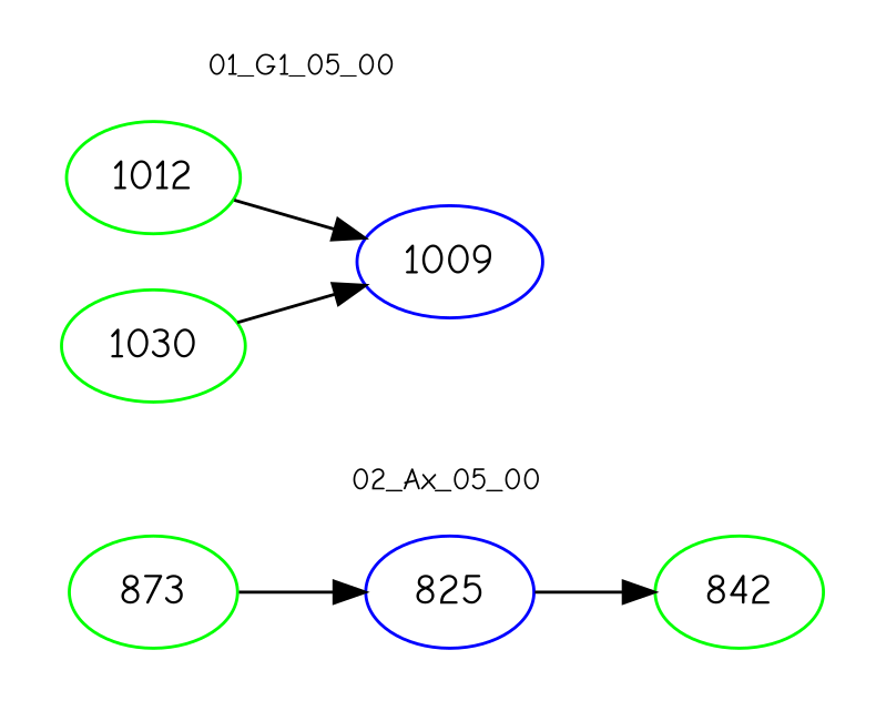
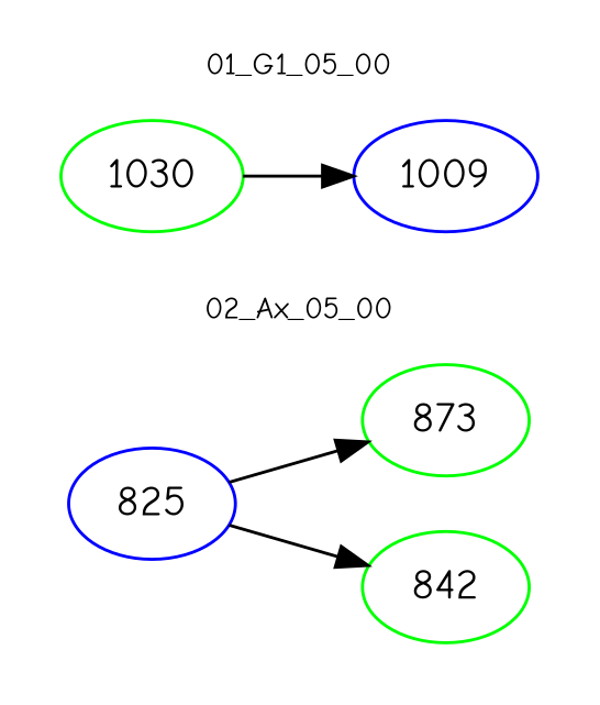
  digraph {
    fontname="Comic Neue"
    rankdir=LR
    node [color=green fontname="Comic Neue"]
    edge [color=black fontname="Comic Neue"]
    n1 [label=842]
    n2 [color=blue label=825]
    n3 [label=873]
-   n4 [label=1012]
    n5 [color=blue label=1009]
    n6 [label=1030]
    subgraph cluster_1 {
      color=white
      fontsize=10
      label="02_Ax_05_00"
      n1
      n2
      n3
    }
    subgraph cluster_2 {
      color=white
      fontsize=10
      label="01_G1_05_00"
-     n4
      n5
      n6
    }
    n2 -> n1
-   n3 -> n2
-   n4 -> n5
+   n2 -> n3
    n6 -> n5
  }
